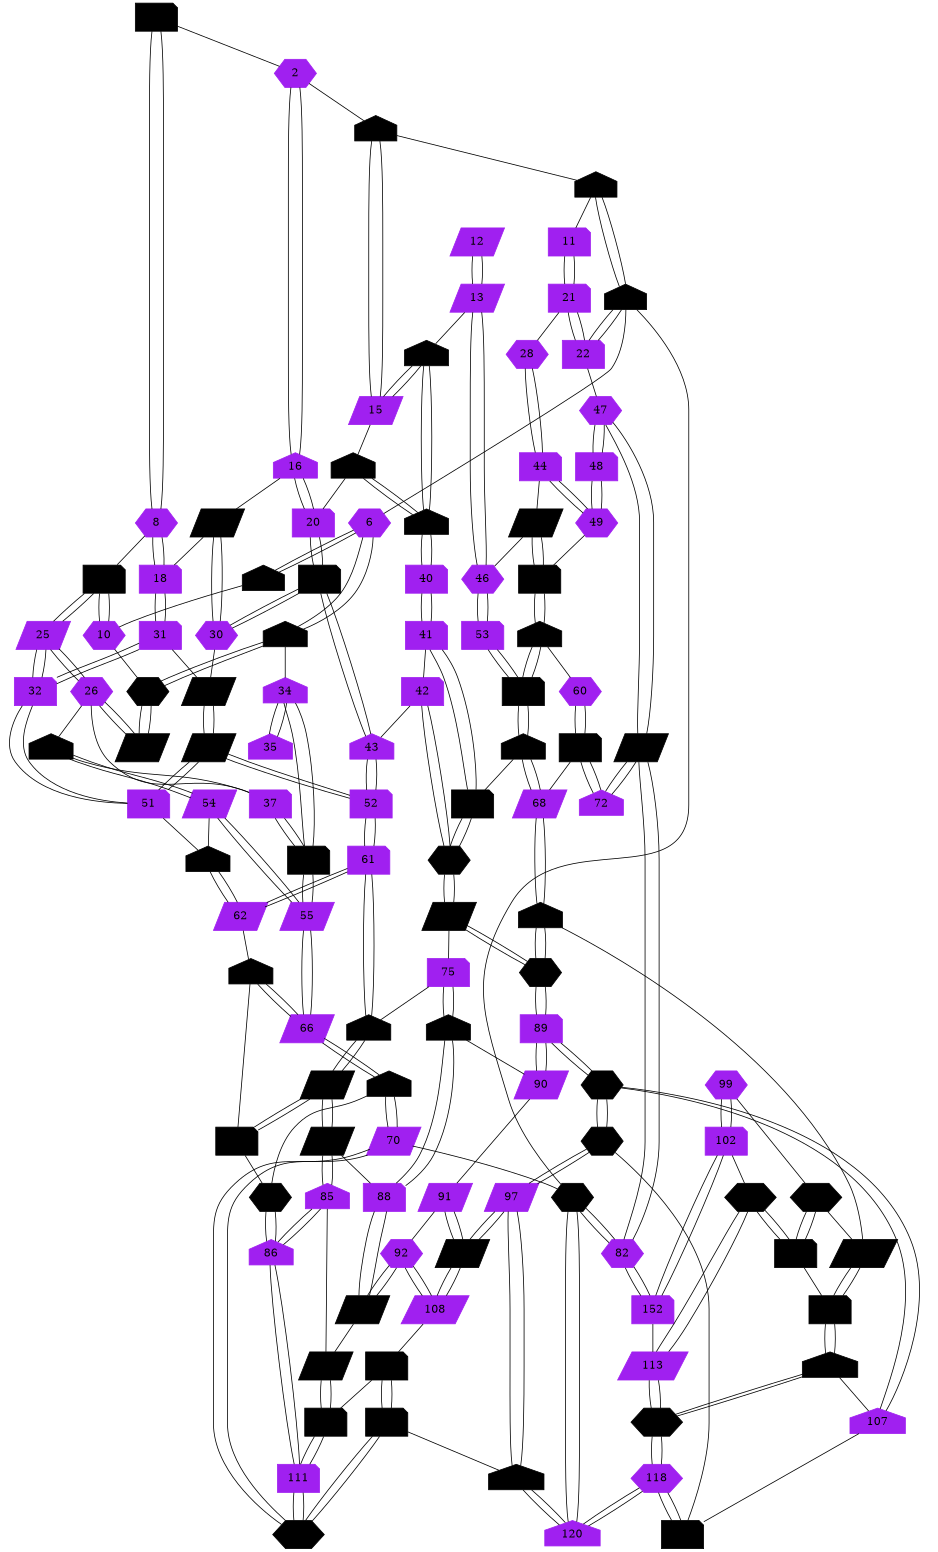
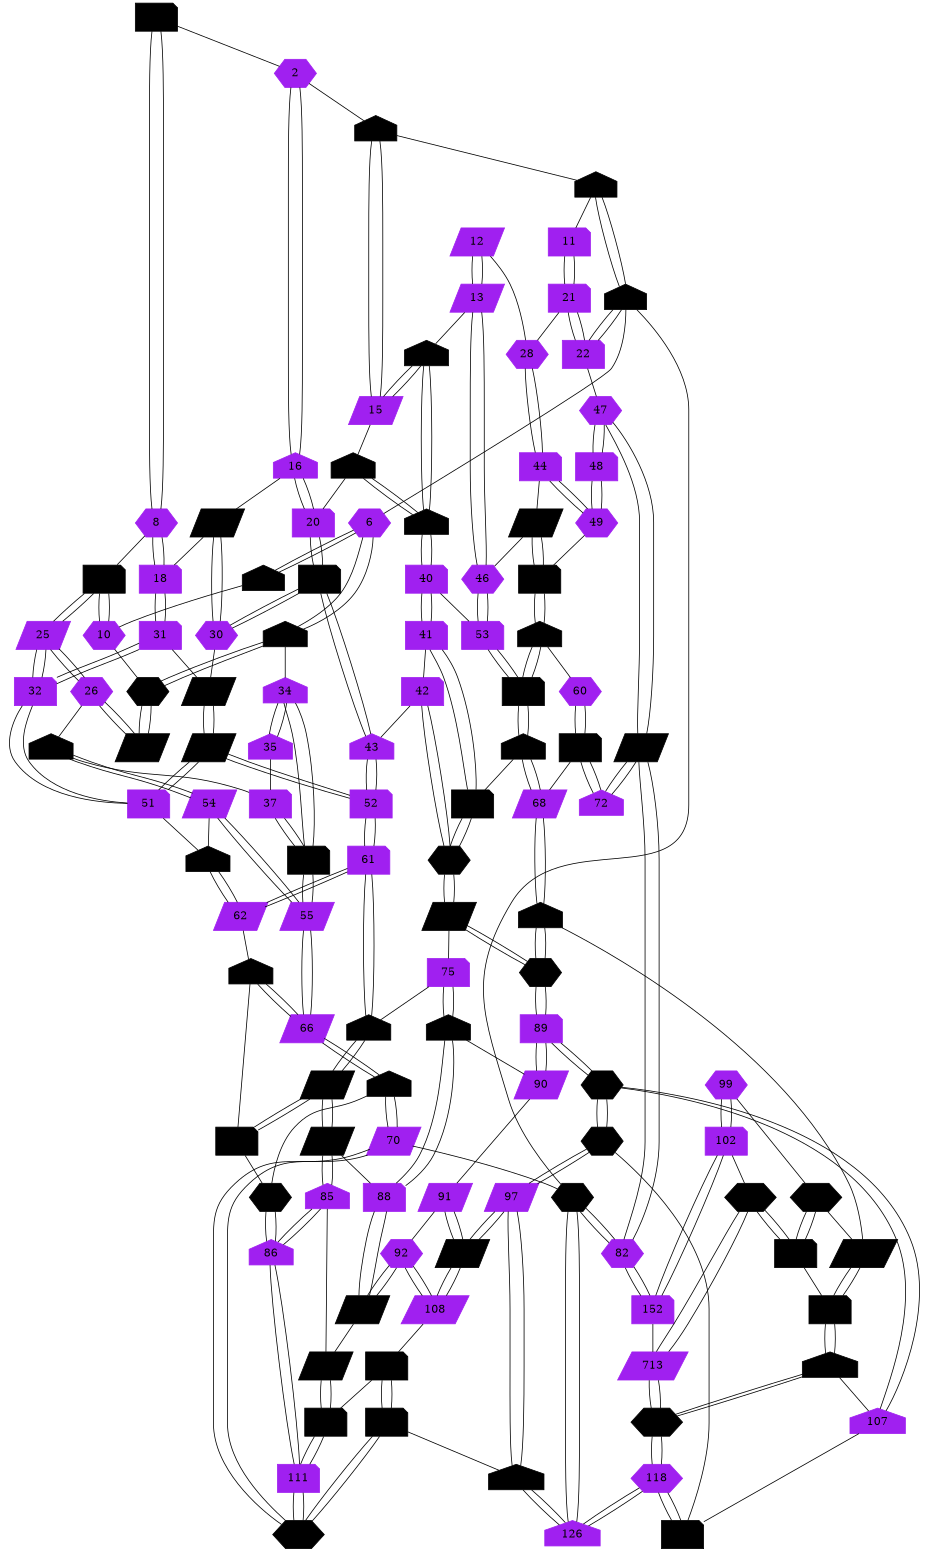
  graph {
    node [color=purple shape=note style=filled]
    1 [color=black]
    2 [shape=hexagon]
    8 [shape=hexagon]
    3 [color=black shape=house]
    16 [shape=house]
    9 [color=black]
    18
    4 [color=black shape=house]
    15 [shape=parallelogram]
    17 [color=black shape=parallelogram]
    20
    5 [color=black shape=house]
    11
    19 [color=black shape=house]
    6 [shape=hexagon]
    22
    81 [color=black shape=hexagon]
    21
    7 [color=black shape=house]
    23 [color=black shape=house]
    47 [shape=hexagon]
    82 [shape=hexagon]
-   120 [shape=house]
+   120 [shape=house label=126]
    10 [shape=hexagon]
    24 [color=black shape=hexagon]
    34 [shape=house]
    70 [shape=parallelogram]
    116 [color=black shape=hexagon]
    25 [shape=parallelogram]
    31
    26 [shape=hexagon]
    32
    27 [color=black shape=parallelogram]
    12 [shape=parallelogram]
    13 [shape=parallelogram]
    28 [shape=hexagon]
    14 [color=black shape=house]
    46 [shape=hexagon]
    44
    39 [color=black shape=house]
    53
    40
    30 [shape=hexagon]
    29 [color=black]
    33 [color=black shape=parallelogram]
    43 [shape=house]
    48
    71 [color=black shape=parallelogram]
    35 [shape=house]
    38 [color=black]
    36 [color=black shape=house]
    51
    37
    54 [shape=parallelogram]
    45 [color=black shape=parallelogram]
    49 [shape=hexagon]
    52
    50 [color=black shape=parallelogram]
    56 [color=black shape=house]
    55 [shape=parallelogram]
    66 [shape=parallelogram]
    41
    42
    64 [color=black]
    59 [color=black]
    73 [color=black shape=hexagon]
    74 [color=black shape=parallelogram]
    61
    57 [color=black]
    58 [color=black shape=house]
    72 [shape=house]
    60 [shape=hexagon]
    67 [color=black]
    62 [shape=parallelogram]
    76 [color=black shape=house]
    63 [color=black shape=house]
    69 [color=black shape=house]
    65 [color=black shape=house]
    68 [shape=parallelogram]
    79 [color=black shape=parallelogram]
    80 [color=black]
    77 [color=black shape=house]
    83 [color=black shape=hexagon]
    78 [color=black shape=hexagon]
    101 [color=black shape=parallelogram]
    86 [shape=house]
    n87 [label=152]
    99 [shape=hexagon]
    100 [color=black shape=hexagon]
    102
    75
    87 [color=black shape=house]
    89
    88
    90 [shape=parallelogram]
    84 [color=black shape=parallelogram]
    105 [color=black]
    95 [color=black shape=hexagon]
    85 [shape=house]
-   113 [shape=parallelogram]
+   113 [shape=parallelogram label=713]
    111
    94 [color=black shape=parallelogram]
    93 [color=black shape=parallelogram]
    110 [color=black]
    91 [shape=parallelogram]
    96 [color=black shape=hexagon]
    107 [shape=house]
    92 [shape=hexagon]
    98 [color=black shape=parallelogram]
    108 [shape=parallelogram]
    109 [color=black]
    97 [shape=parallelogram]
    119 [color=black]
    117 [color=black shape=house]
    104 [color=black]
    103 [color=black shape=hexagon]
    106 [color=black shape=house]
    114 [color=black shape=hexagon]
    118 [shape=hexagon]
    115 [color=black]
    1 -- 2
    1 -- 8
    1 -- 8
    2 -- 3
    2 -- 16
    2 -- 16
    8 -- 9
    8 -- 18
    8 -- 18
    3 -- 4
    3 -- 15
    3 -- 15
    16 -- 17
    16 -- 20
    16 -- 20
    9 -- 10
    9 -- 10
    9 -- 25
    9 -- 25
    18 -- 31
    18 -- 31
    4 -- 5
    4 -- 5
    4 -- 11
    15 -- 19
    17 -- 18
    17 -- 30
    17 -- 30
    20 -- 29
    20 -- 29
    5 -- 6
    5 -- 22
    5 -- 22
    5 -- 81
    11 -- 21
    11 -- 21
    19 -- 20
    19 -- 39
    19 -- 39
    6 -- 7
    6 -- 7
    6 -- 23
    6 -- 23
    22 -- 47
    81 -- 82
    81 -- 82
    81 -- 120
    81 -- 120
    21 -- 22
    21 -- 22
    21 -- 28
    7 -- 10
    23 -- 24
    23 -- 24
    23 -- 34
    47 -- 48
    47 -- 48
    47 -- 71
    47 -- 71
    82 -- n87
    82 -- n87
    10 -- 24
    24 -- 27
    24 -- 27
    34 -- 35
    34 -- 35
    34 -- 38
    34 -- 38
    70 -- 81
    70 -- 116
    70 -- 116
    25 -- 26
    25 -- 26
    25 -- 32
    25 -- 32
    31 -- 32
    31 -- 32
    31 -- 33
    26 -- 27
    26 -- 27
    26 -- 36
    32 -- 51
    32 -- 51
    12 -- 13
    12 -- 13
+   12 -- 28
    13 -- 14
    13 -- 46
    13 -- 46
    28 -- 44
    28 -- 44
    14 -- 15
    14 -- 15
    14 -- 39
    14 -- 39
    46 -- 53
    46 -- 53
    44 -- 45
    44 -- 49
    44 -- 49
    39 -- 40
    39 -- 40
    53 -- 59
    53 -- 59
+   40 -- 53
    40 -- 41
    40 -- 41
    30 -- 33
    29 -- 30
    29 -- 30
    29 -- 43
    29 -- 43
    33 -- 50
    33 -- 50
    43 -- 52
    43 -- 52
    48 -- 49
    48 -- 49
    71 -- 82
    71 -- 82
    71 -- 72
    71 -- 72
-   26 -- 37
+   35 -- 37
    38 -- 55
    38 -- 55
    36 -- 37
    36 -- 54
    36 -- 54
    51 -- 56
    37 -- 38
    37 -- 38
    54 -- 56
    54 -- 55
    54 -- 55
    45 -- 46
    45 -- 57
    45 -- 57
    49 -- 57
    52 -- 61
    52 -- 61
    50 -- 51
    50 -- 51
    50 -- 52
    50 -- 52
    56 -- 62
    56 -- 62
    55 -- 66
    55 -- 66
    66 -- 69
    66 -- 69
    41 -- 42
    41 -- 64
    41 -- 64
    42 -- 43
    42 -- 73
    42 -- 73
    64 -- 73
    64 -- 73
    59 -- 63
    59 -- 63
    73 -- 74
    73 -- 74
    74 -- 78
    74 -- 78
    74 -- 75
    61 -- 62
    61 -- 62
    61 -- 76
    61 -- 76
    57 -- 58
    57 -- 58
    58 -- 59
    58 -- 59
    58 -- 60
    60 -- 67
    60 -- 67
    67 -- 72
    67 -- 72
    67 -- 68
    62 -- 65
    76 -- 79
    76 -- 79
    63 -- 64
    63 -- 68
    63 -- 68
    69 -- 70
    69 -- 70
    69 -- 83
    65 -- 66
    65 -- 66
    65 -- 80
    68 -- 77
    68 -- 77
    79 -- 80
    79 -- 80
    79 -- 84
    79 -- 84
    80 -- 83
    77 -- 78
    77 -- 78
    77 -- 101
    83 -- 86
    83 -- 86
    78 -- 89
    78 -- 89
    101 -- 105
    101 -- 105
    86 -- 111
    86 -- 111
    n87 -- 113
    99 -- 100
    99 -- 102
    99 -- 102
    100 -- 101
    100 -- 104
    100 -- 104
    102 -- n87
    102 -- n87
    102 -- 103
    75 -- 76
    75 -- 87
    75 -- 87
    87 -- 88
    87 -- 88
    87 -- 90
    89 -- 90
    89 -- 90
    89 -- 95
    89 -- 95
    88 -- 93
    88 -- 93
    90 -- 91
    84 -- 88
    84 -- 85
    84 -- 85
    105 -- 106
    105 -- 106
    95 -- 96
    95 -- 96
    95 -- 107
    95 -- 107
    85 -- 86
    85 -- 86
    85 -- 94
    113 -- 114
    113 -- 114
    111 -- 116
    111 -- 116
    94 -- 110
    94 -- 110
    93 -- 94
    110 -- 111
    110 -- 111
    91 -- 92
    91 -- 98
    91 -- 98
    96 -- 97
    96 -- 97
    96 -- 119
    107 -- 119
    92 -- 93
    92 -- 93
    92 -- 108
    92 -- 108
    98 -- 108
    98 -- 108
    108 -- 109
    109 -- 110
    109 -- 115
    109 -- 115
    97 -- 98
    97 -- 98
    97 -- 117
    97 -- 117
    117 -- 120
    117 -- 120
    104 -- 105
    103 -- 113
    103 -- 113
    103 -- 104
    103 -- 104
    106 -- 107
    106 -- 114
    106 -- 114
    114 -- 118
    114 -- 118
    118 -- 120
    118 -- 120
    118 -- 119
    118 -- 119
    115 -- 116
    115 -- 116
    115 -- 117
  }
